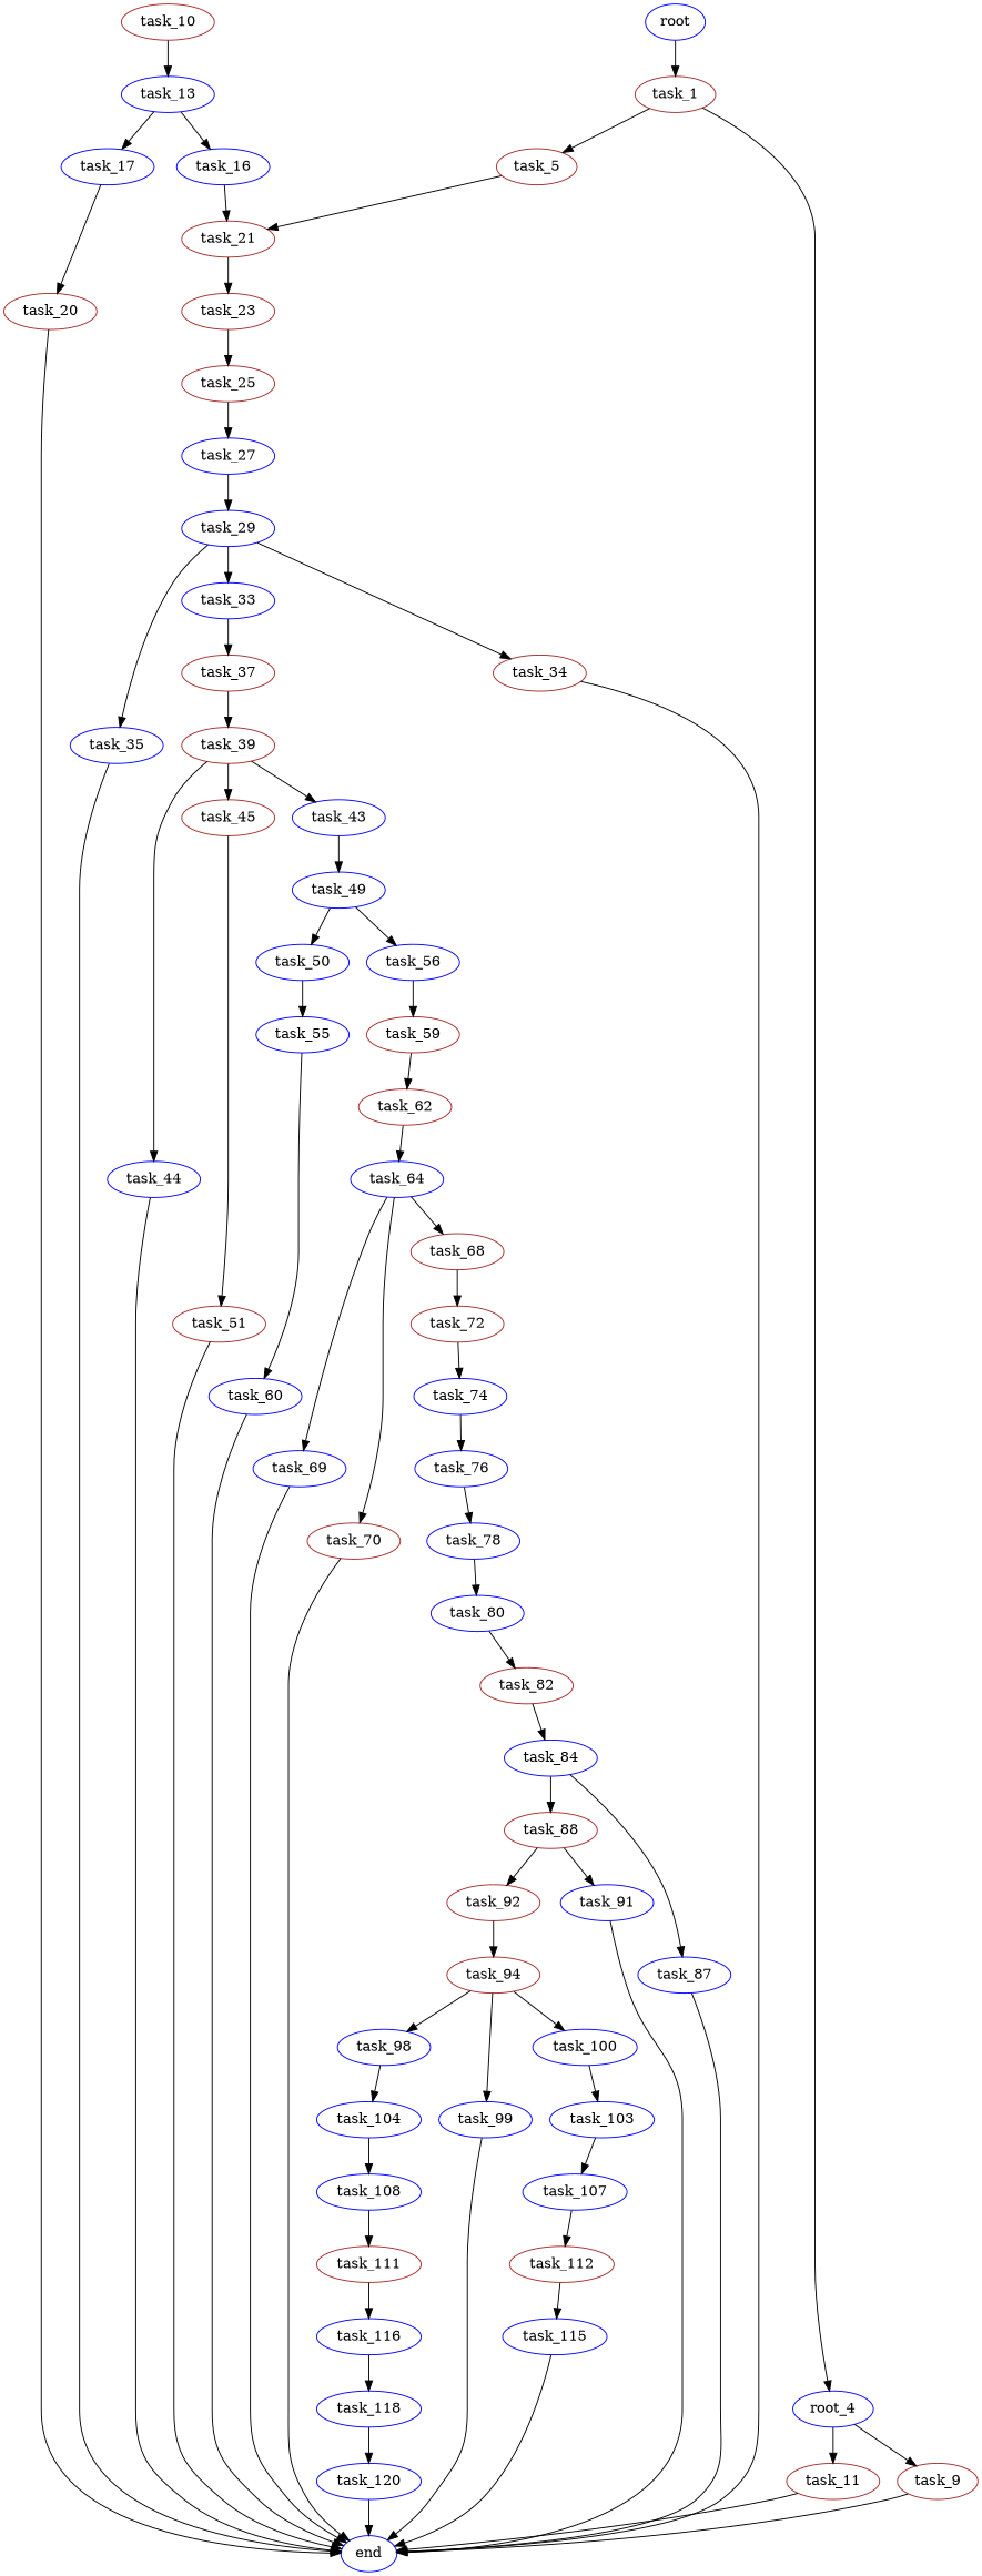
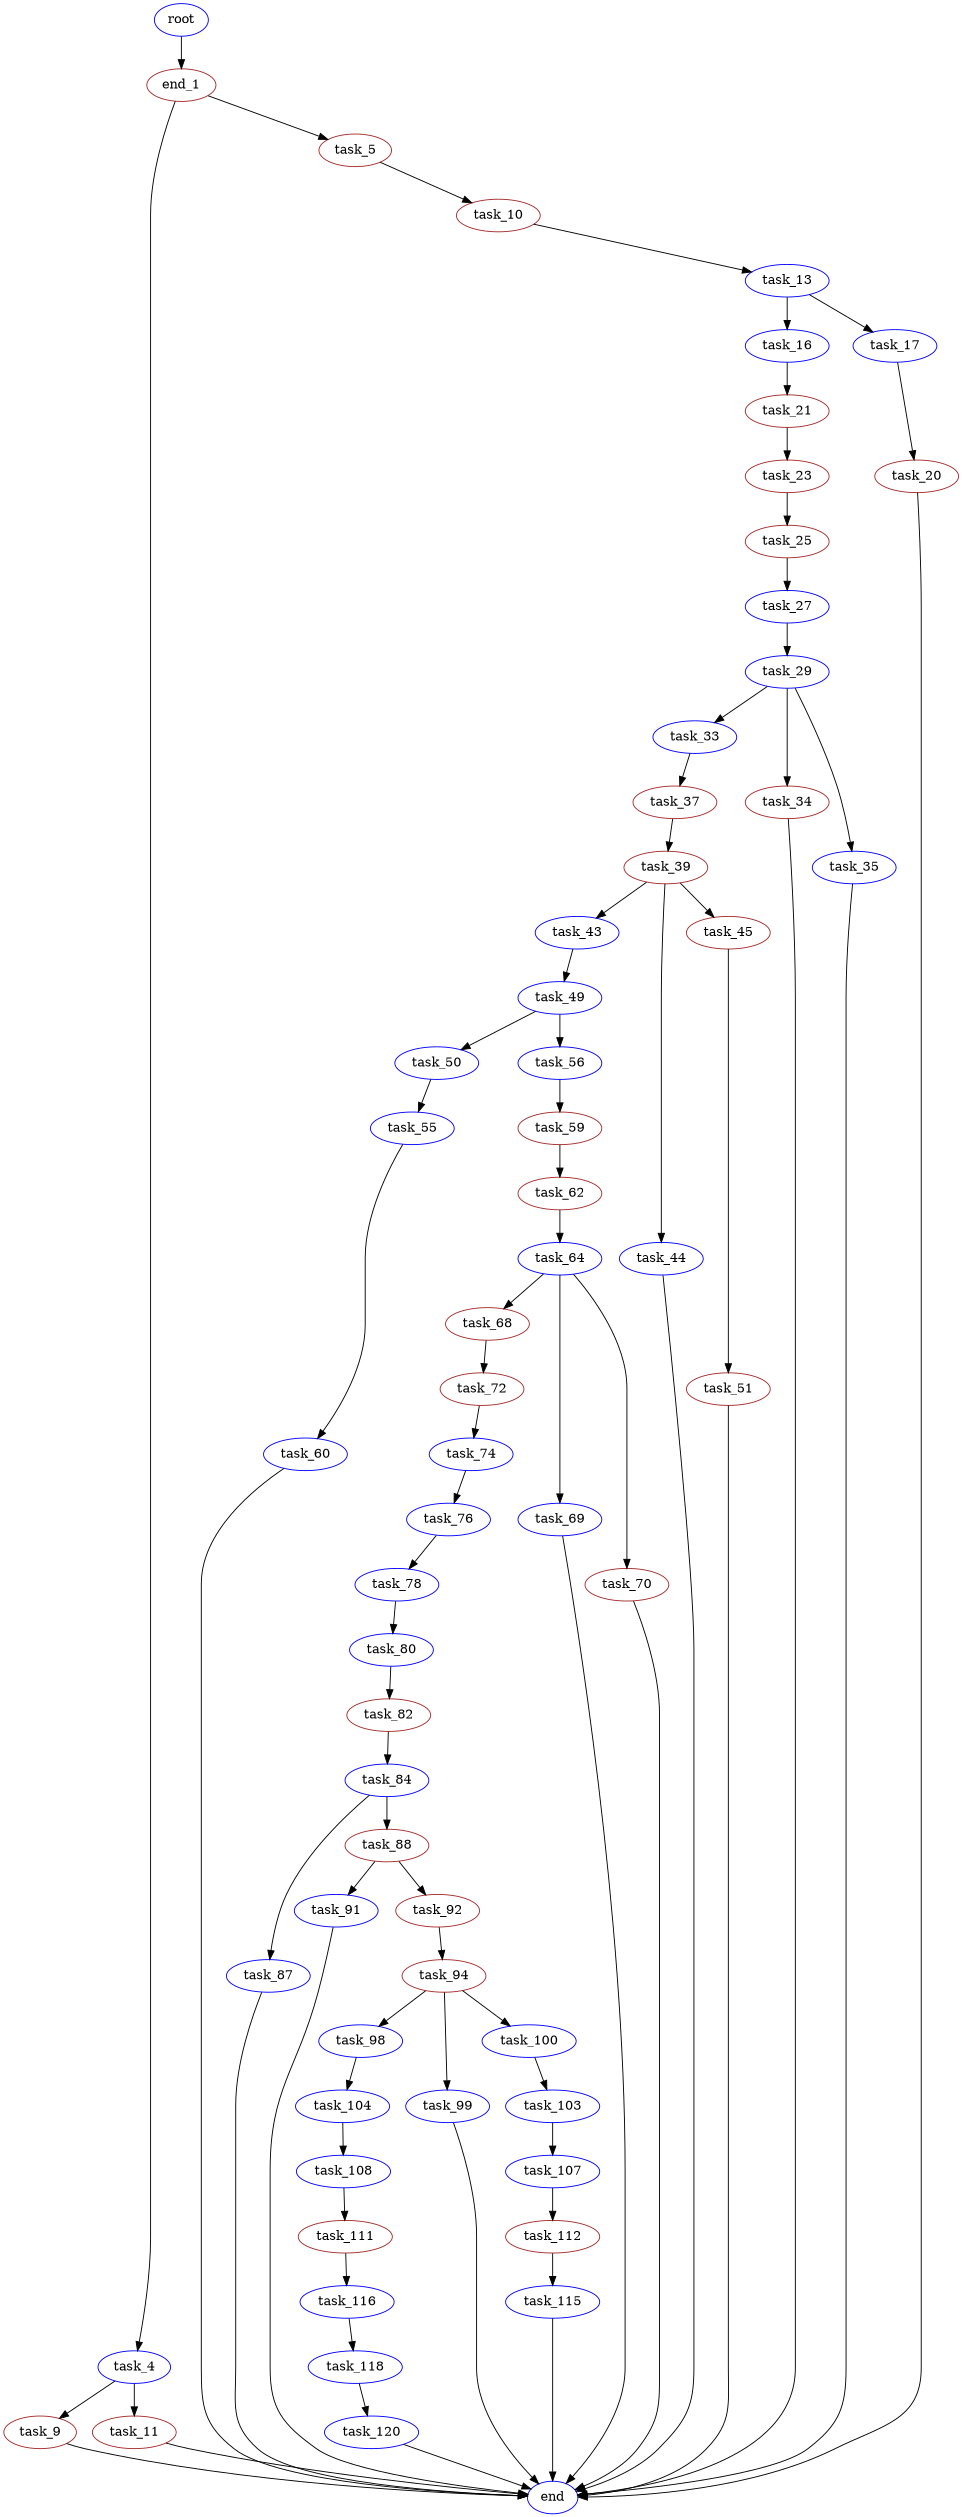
  digraph {
    node [color=blue]
-   task_1 [color=brown]
+   task_1 [color=brown label=end_1]
    root
-   task_4 [label=root_4]
+   task_4
    task_5 [color=brown]
    task_9 [color=brown]
    task_11 [color=brown]
    task_10 [color=brown]
    end
    task_13
    task_16
    task_17
    task_21 [color=brown]
    task_20 [color=brown]
    task_23 [color=brown]
    task_25 [color=brown]
    task_27
    task_29
    task_33
    task_34 [color=brown]
    task_35
    task_37 [color=brown]
    task_39 [color=brown]
    task_43
    task_44
    task_45 [color=brown]
    task_49
    task_51 [color=brown]
    task_50
    task_56
    task_55
    task_59 [color=brown]
    task_60
    task_62 [color=brown]
    task_64
    task_68 [color=brown]
    task_69
    task_70 [color=brown]
    task_72 [color=brown]
    task_74
    task_76
    task_78
    task_80
    task_82 [color=brown]
    task_84
    task_87
    task_88 [color=brown]
    task_91
    task_92 [color=brown]
    task_94 [color=brown]
    task_98
    task_99
    task_100
    task_104
    task_103
    task_108
    task_107
    task_112 [color=brown]
    task_111 [color=brown]
    task_115
    task_116
    task_118
    task_120
    task_1 -> task_4
    task_1 -> task_5
    root -> task_1
    task_4 -> task_9
    task_4 -> task_11
-   task_5 -> task_21
+   task_5 -> task_10
    task_9 -> end
    task_11 -> end
    task_10 -> task_13
    task_13 -> task_16
    task_13 -> task_17
    task_16 -> task_21
    task_17 -> task_20
    task_21 -> task_23
    task_20 -> end
    task_23 -> task_25
    task_25 -> task_27
    task_27 -> task_29
    task_29 -> task_33
    task_29 -> task_34
    task_29 -> task_35
    task_33 -> task_37
    task_34 -> end
    task_35 -> end
    task_37 -> task_39
    task_39 -> task_43
    task_39 -> task_44
    task_39 -> task_45
    task_43 -> task_49
    task_44 -> end
    task_45 -> task_51
    task_49 -> task_50
    task_49 -> task_56
    task_51 -> end
    task_50 -> task_55
    task_56 -> task_59
    task_55 -> task_60
    task_59 -> task_62
    task_60 -> end
    task_62 -> task_64
    task_64 -> task_68
    task_64 -> task_69
    task_64 -> task_70
    task_68 -> task_72
    task_69 -> end
    task_70 -> end
    task_72 -> task_74
    task_74 -> task_76
    task_76 -> task_78
    task_78 -> task_80
    task_80 -> task_82
    task_82 -> task_84
    task_84 -> task_87
    task_84 -> task_88
    task_87 -> end
    task_88 -> task_91
    task_88 -> task_92
    task_91 -> end
    task_92 -> task_94
    task_94 -> task_98
    task_94 -> task_99
    task_94 -> task_100
    task_98 -> task_104
    task_99 -> end
    task_100 -> task_103
    task_104 -> task_108
    task_103 -> task_107
    task_108 -> task_111
    task_107 -> task_112
    task_112 -> task_115
    task_111 -> task_116
    task_115 -> end
    task_116 -> task_118
    task_118 -> task_120
    task_120 -> end
  }
